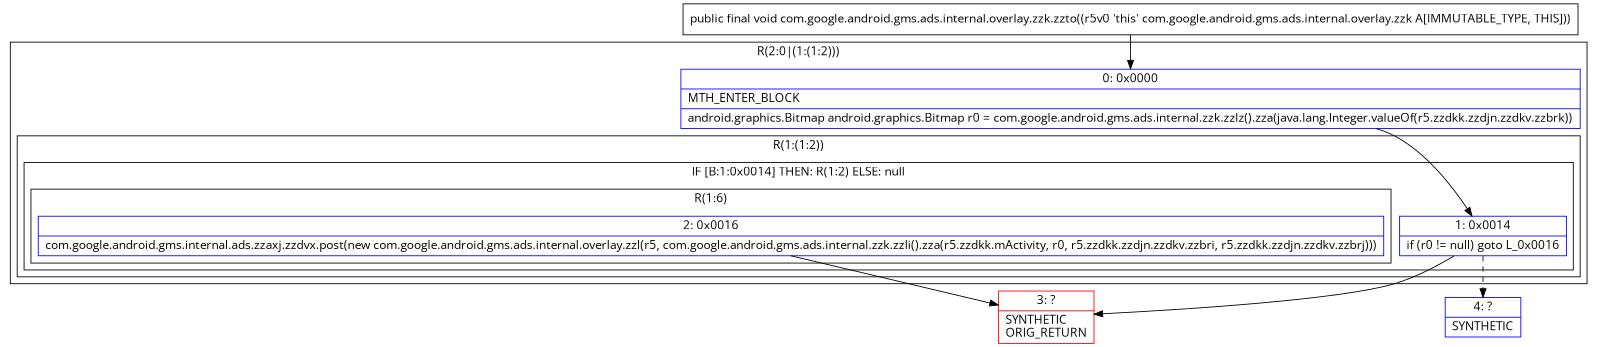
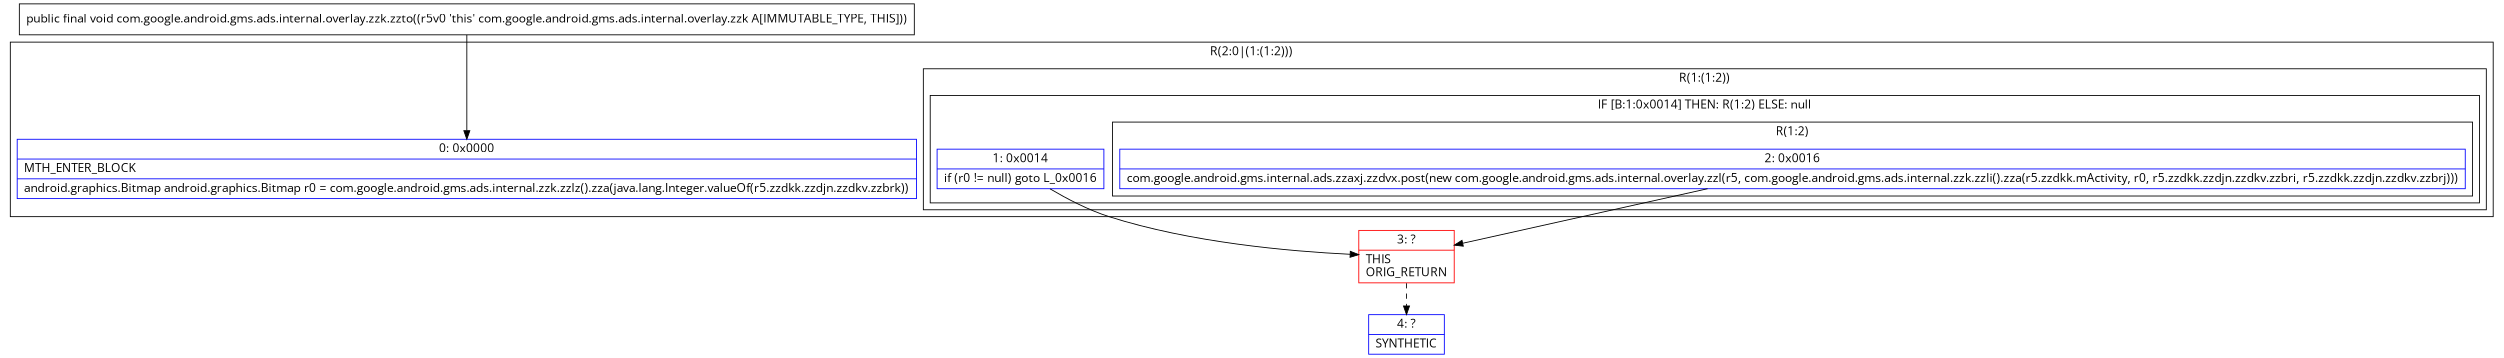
  digraph {
    fontname="Open Sans"
    node [color=blue fontname="Open Sans" shape=record]
    edge [fontname="Open Sans"]
    n1 [label="{2\:\ 0x0016|com.google.android.gms.internal.ads.zzaxj.zzdvx.post(new com.google.android.gms.ads.internal.overlay.zzl(r5, com.google.android.gms.ads.internal.zzk.zzli().zza(r5.zzdkk.mActivity, r0, r5.zzdkk.zzdjn.zzdkv.zzbri, r5.zzdkk.zzdjn.zzdkv.zzbrj)))\l}"]
    n2 [label="{1\:\ 0x0014|if (r0 != null) goto L_0x0016\l}"]
    n3 [label="{0\:\ 0x0000|MTH_ENTER_BLOCK\l|android.graphics.Bitmap android.graphics.Bitmap r0 = com.google.android.gms.ads.internal.zzk.zzlz().zza(java.lang.Integer.valueOf(r5.zzdkk.zzdjn.zzdkv.zzbrk))\l}"]
-   n4 [color=red label="{3\:\ ?|SYNTHETIC\lORIG_RETURN\l}"]
+   n4 [color=red label="{3\:\ ?|THIS\lORIG_RETURN\l}"]
    n5 [label="{4\:\ ?|SYNTHETIC\l}"]
    n6 [label="{public final void com.google.android.gms.ads.internal.overlay.zzk.zzto((r5v0 'this' com.google.android.gms.ads.internal.overlay.zzk A[IMMUTABLE_TYPE, THIS])) }" color=""]
    subgraph cluster_1 {
      label="R(2:0|(1:(1:2)))"
      n3
      subgraph cluster_2 {
        label="R(1:(1:2))"
        subgraph cluster_3 {
          label="IF [B:1:0x0014] THEN: R(1:2) ELSE: null"
          n2
          subgraph cluster_4 {
-           label="R(1:6)"
+           label="R(1:2)"
            n1
          }
        }
      }
    }
    n1 -> n4
    n2 -> n4
-   n2 -> n5 [style=dashed]
-   n3 -> n2
+   n4 -> n5 [style=dashed]
    n6 -> n3
  }
